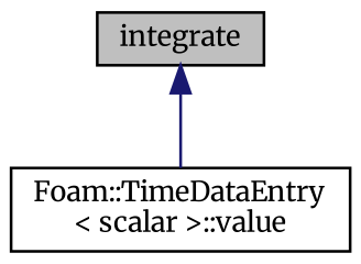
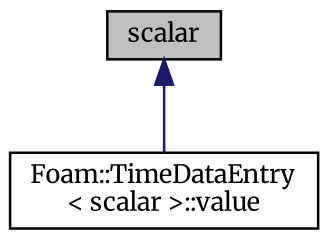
  digraph {
    rankdir=TB
    fontname=Merriweather
    node [color=black fontname=Merriweather fontsize=10 shape=record]
-   n1 [fillcolor=grey75 fontcolor=black height=0.2 label=integrate style=filled width=0.4]
+   n1 [fillcolor=grey75 fontcolor=black height=0.2 label=scalar style=filled width=0.4]
    n2 [height=0.2 label="Foam::TimeDataEntry\l\< scalar \>::value" width=0.4]
    n1 -> n2 [color=midnightblue dir=back fontname=Merriweather fontsize=10 labelfontname=FreeSans labelfontsize=10 style=solid]
  }
